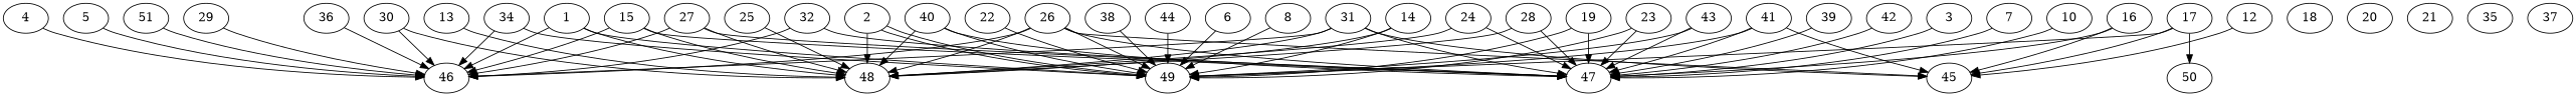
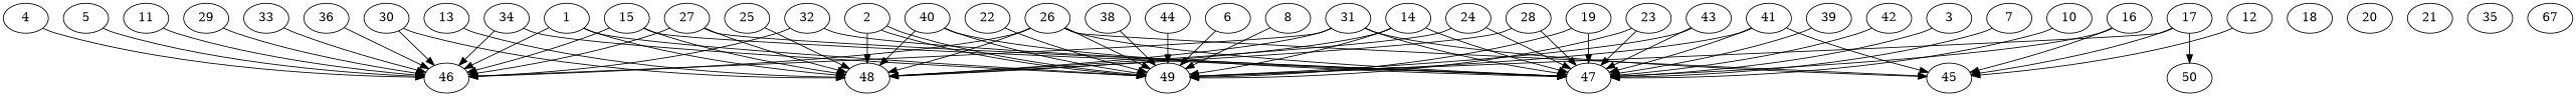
  digraph {
    node [alpha=0.03]
    1 [expect_size=33353728]
    46 [alpha=0.05 expect_size=10468352]
    48 [alpha=0.00 expect_size=33677312]
    49 [alpha=0.18 expect_size=33228800]
    2 [alpha=0.18 expect_size=29559808]
    3 [alpha=0.13 expect_size=50762752]
    47 [alpha=0.10 expect_size=12255232]
    4 [alpha=0.11 expect_size=43076608]
    5 [alpha=0.12 expect_size=38961152]
    6 [alpha=0.14 expect_size=15678464]
    7 [alpha=0.18 expect_size=24786944]
    8 [alpha=0.13 expect_size=49025024]
    10 [alpha=0.08 expect_size=46493696]
-   11 [alpha=0.19 expect_size=36344832 label=51]
+   11 [alpha=0.19 expect_size=36344832]
    12 [alpha=0.07 expect_size=44254208]
    45 [expect_size=18527232]
    13 [alpha=0.17 expect_size=39917568]
    14 [expect_size=23341056]
    15 [alpha=0.16 expect_size=48384000]
    16 [alpha=0.05 expect_size=29196288]
    17 [alpha=0.02 expect_size=15030272]
    50 [alpha=0.16 expect_size=47606784]
    18 [alpha=0.02 expect_size=10924032]
    19 [alpha=0.13 expect_size=41938944]
    20 [alpha=0.04 expect_size=21842944]
    21 [alpha=0.07 expect_size=41135104]
    22 [alpha=0.20 expect_size=39452672]
    23 [alpha=0.12 expect_size=8407040]
    24 [alpha=0.00 expect_size=48584704]
    25 [expect_size=9414656]
    26 [alpha=0.10 expect_size=46592000]
    27 [alpha=0.05 expect_size=12208128]
    28 [alpha=0.19 expect_size=17913856]
    29 [alpha=0.05 expect_size=22855680]
    30 [alpha=0.09 expect_size=6868992]
    31 [alpha=0.05 expect_size=16191488]
    32 [alpha=0.19 expect_size=31750144]
+   33 [alpha=0.07 expect_size=30675968]
    34 [expect_size=11302912]
    35 [alpha=0.17 expect_size=11466752]
    36 [alpha=0.01 expect_size=17699840]
-   37 [alpha=0.09 expect_size=40437760]
+   37 [alpha=0.09 expect_size=40437760 label=67]
    38 [alpha=0.20 expect_size=52038656]
    39 [alpha=0.06 expect_size=49101824]
    40 [alpha=0.19 expect_size=13519872]
    41 [alpha=0.08 expect_size=33731584]
    42 [alpha=0.11 expect_size=46467072]
    43 [alpha=0.15 expect_size=43553792]
    44 [alpha=0.18 expect_size=12478464]
    1 -> 46
    1 -> 48
    1 -> 49
    2 -> 48
    2 -> 49
    2 -> 49
    3 -> 47
    4 -> 46
    5 -> 46
    6 -> 49
    7 -> 47
    8 -> 49
    10 -> 47
    11 -> 46
    12 -> 45
    13 -> 48
    14 -> 48
    14 -> 49
+   14 -> 47
    15 -> 46
    15 -> 48
    15 -> 47
    16 -> 47
    16 -> 45
    17 -> 49
    17 -> 45
    17 -> 50
    19 -> 49
    19 -> 47
    22 -> 49
    23 -> 49
    23 -> 47
    24 -> 48
    24 -> 47
    25 -> 48
    26 -> 46
    26 -> 48
    26 -> 49
    26 -> 47
    26 -> 45
    27 -> 46
    27 -> 48
    27 -> 47
    28 -> 48
    28 -> 47
    29 -> 46
    30 -> 46
    30 -> 48
    31 -> 46
    31 -> 48
    31 -> 47
    31 -> 45
    32 -> 46
    32 -> 47
+   33 -> 46
    34 -> 46
    34 -> 49
    36 -> 46
    38 -> 49
    39 -> 47
    40 -> 48
    40 -> 49
    40 -> 47
    41 -> 49
    41 -> 47
    41 -> 45
    42 -> 47
    43 -> 49
    43 -> 47
    44 -> 49
  }
